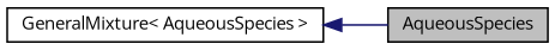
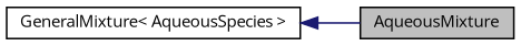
  digraph {
    rankdir=LR
    fontname="Open Sans"
    node [color=black fontname="Open Sans" fontsize=10 shape=record style=filled]
-   n1 [fillcolor=grey75 fontcolor=black height=0.2 label=AqueousSpecies width=0.4]
+   n1 [fillcolor=grey75 fontcolor=black height=0.2 label=AqueousMixture width=0.4]
    n2 [fillcolor=white height=0.2 label="GeneralMixture\< AqueousSpecies \>" width=0.4]
    n2 -> n1 [color=midnightblue dir=back fontname="Open Sans" fontsize=10 labelfontname=Helvetica labelfontsize=10 style=solid]
  }
